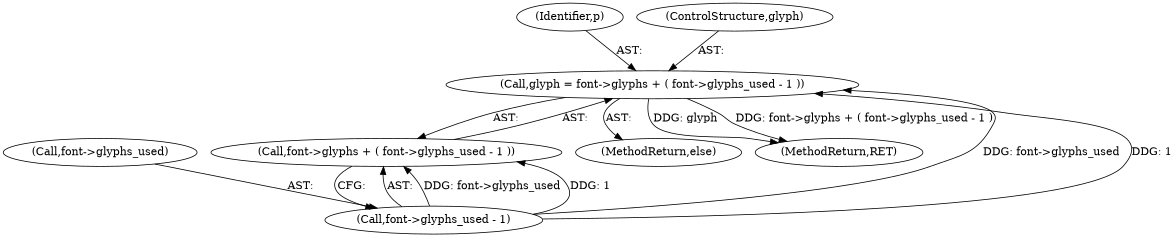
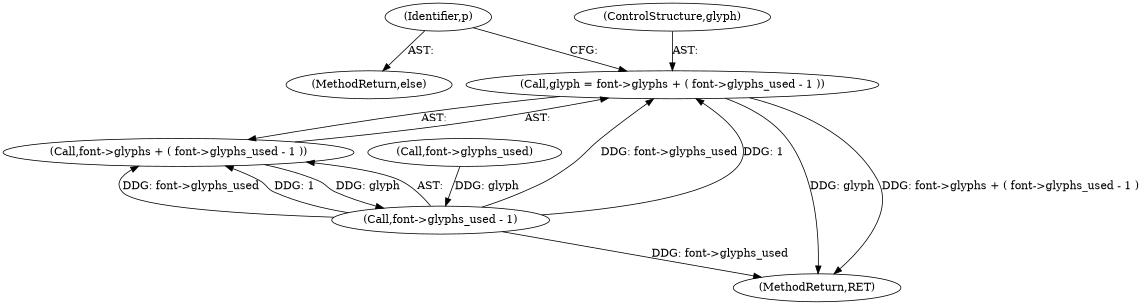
  digraph {
    n1 [label="(Call,glyph = font->glyphs + ( font->glyphs_used - 1 ))"]
    n2 [label="(Call,font->glyphs + ( font->glyphs_used - 1 ))"]
    n3 [label="(MethodReturn,else)"]
    n4 [label="(MethodReturn,RET)"]
    n5 [label="(Call,font->glyphs_used - 1)"]
    n6 [label="(Identifier,p)"]
    n7 [label="(Call,font->glyphs_used)"]
    n8 [label="(ControlStructure,glyph)"]
    n1 -> n2 [label="AST: "]
-   n1 -> n3 [label="AST: "]
+   n6 -> n3 [label="AST: "]
    n1 -> n4 [label="DDG: glyph"]
    n1 -> n4 [label="DDG: font->glyphs + ( font->glyphs_used - 1 )"]
    n2 -> n1 [label="AST: "]
-   n2 -> n5 [label="CFG: "]
+   n2 -> n5 [label="DDG: glyph"]
    n5 -> n1 [label="DDG: font->glyphs_used"]
    n5 -> n1 [label="DDG: 1"]
    n5 -> n2 [label="AST: "]
    n5 -> n2 [label="DDG: font->glyphs_used"]
    n5 -> n2 [label="DDG: 1"]
-   n6 -> n1 [label="AST: "]
-   n7 -> n5 [label="AST: "]
+   n5 -> n4 [label="DDG: font->glyphs_used"]
+   n6 -> n1 [label="CFG: "]
+   n7 -> n5 [label="DDG: glyph"]
    n8 -> n1 [label="AST: "]
  }
